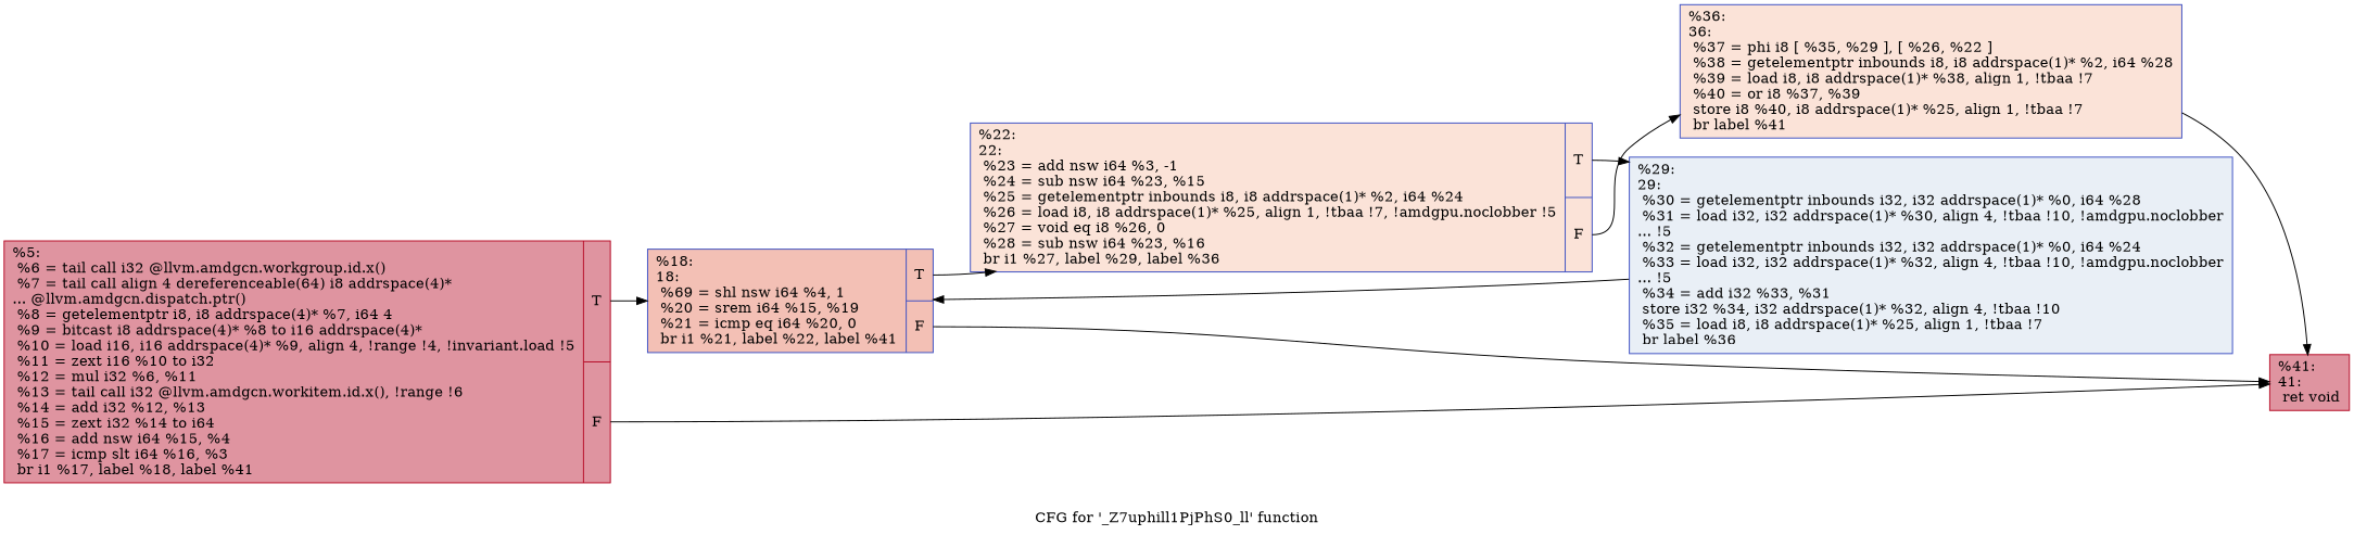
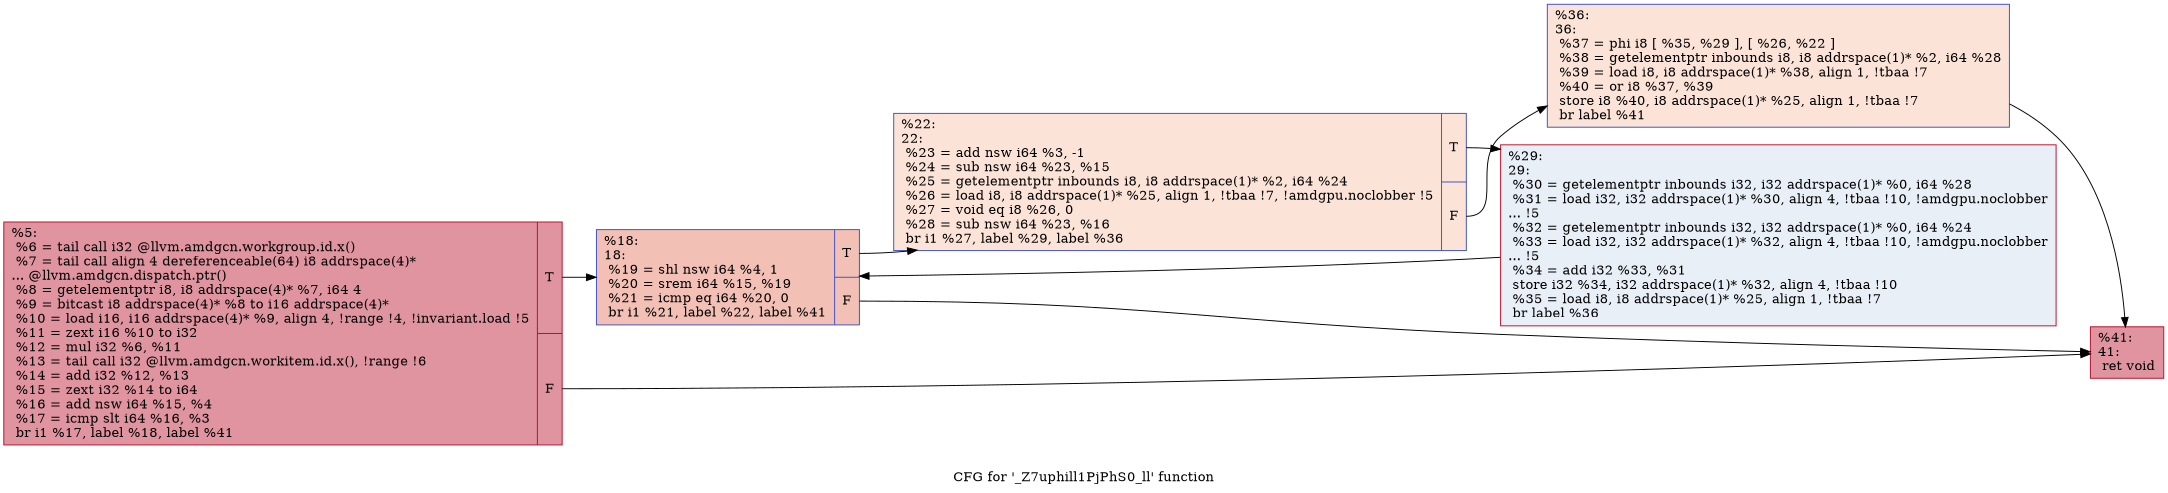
  digraph {
    label="CFG for '_Z7uphill1PjPhS0_ll' function"
    rankdir=LR
    node [color="#3d50c3ff" fillcolor="#b70d2870" shape=record style=filled]
    edge [tailport=s0]
    n1 [color="#b70d28ff" label="{%5:\l  %6 = tail call i32 @llvm.amdgcn.workgroup.id.x()\l  %7 = tail call align 4 dereferenceable(64) i8 addrspace(4)*\l... @llvm.amdgcn.dispatch.ptr()\l  %8 = getelementptr i8, i8 addrspace(4)* %7, i64 4\l  %9 = bitcast i8 addrspace(4)* %8 to i16 addrspace(4)*\l  %10 = load i16, i16 addrspace(4)* %9, align 4, !range !4, !invariant.load !5\l  %11 = zext i16 %10 to i32\l  %12 = mul i32 %6, %11\l  %13 = tail call i32 @llvm.amdgcn.workitem.id.x(), !range !6\l  %14 = add i32 %12, %13\l  %15 = zext i32 %14 to i64\l  %16 = add nsw i64 %15, %4\l  %17 = icmp slt i64 %16, %3\l  br i1 %17, label %18, label %41\l|{<s0>T|<s1>F}}"]
-   n2 [fillcolor="#e5705870" label="{%18:\l18:                                               \l  %69 = shl nsw i64 %4, 1\l  %20 = srem i64 %15, %19\l  %21 = icmp eq i64 %20, 0\l  br i1 %21, label %22, label %41\l|{<s0>T|<s1>F}}"]
+   n2 [fillcolor="#e5705870" label="{%18:\l18:                                               \l  %19 = shl nsw i64 %4, 1\l  %20 = srem i64 %15, %19\l  %21 = icmp eq i64 %20, 0\l  br i1 %21, label %22, label %41\l|{<s0>T|<s1>F}}"]
    n3 [color="#b70d28ff" label="{%41:\l41:                                               \l  ret void\l}"]
    n4 [fillcolor="#f6bfa670" label="{%22:\l22:                                               \l  %23 = add nsw i64 %3, -1\l  %24 = sub nsw i64 %23, %15\l  %25 = getelementptr inbounds i8, i8 addrspace(1)* %2, i64 %24\l  %26 = load i8, i8 addrspace(1)* %25, align 1, !tbaa !7, !amdgpu.noclobber !5\l  %27 = void eq i8 %26, 0\l  %28 = sub nsw i64 %23, %16\l  br i1 %27, label %29, label %36\l|{<s0>T|<s1>F}}"]
-   n5 [fillcolor="#cedaeb70" label="{%29:\l29:                                               \l  %30 = getelementptr inbounds i32, i32 addrspace(1)* %0, i64 %28\l  %31 = load i32, i32 addrspace(1)* %30, align 4, !tbaa !10, !amdgpu.noclobber\l... !5\l  %32 = getelementptr inbounds i32, i32 addrspace(1)* %0, i64 %24\l  %33 = load i32, i32 addrspace(1)* %32, align 4, !tbaa !10, !amdgpu.noclobber\l... !5\l  %34 = add i32 %33, %31\l  store i32 %34, i32 addrspace(1)* %32, align 4, !tbaa !10\l  %35 = load i8, i8 addrspace(1)* %25, align 1, !tbaa !7\l  br label %36\l}"]
+   n5 [color="#b70d28ff" fillcolor="#cedaeb70" label="{%29:\l29:                                               \l  %30 = getelementptr inbounds i32, i32 addrspace(1)* %0, i64 %28\l  %31 = load i32, i32 addrspace(1)* %30, align 4, !tbaa !10, !amdgpu.noclobber\l... !5\l  %32 = getelementptr inbounds i32, i32 addrspace(1)* %0, i64 %24\l  %33 = load i32, i32 addrspace(1)* %32, align 4, !tbaa !10, !amdgpu.noclobber\l... !5\l  %34 = add i32 %33, %31\l  store i32 %34, i32 addrspace(1)* %32, align 4, !tbaa !10\l  %35 = load i8, i8 addrspace(1)* %25, align 1, !tbaa !7\l  br label %36\l}"]
    n6 [fillcolor="#f6bfa670" label="{%36:\l36:                                               \l  %37 = phi i8 [ %35, %29 ], [ %26, %22 ]\l  %38 = getelementptr inbounds i8, i8 addrspace(1)* %2, i64 %28\l  %39 = load i8, i8 addrspace(1)* %38, align 1, !tbaa !7\l  %40 = or i8 %37, %39\l  store i8 %40, i8 addrspace(1)* %25, align 1, !tbaa !7\l  br label %41\l}"]
    n1 -> n2
    n1 -> n3 [tailport=s1]
    n2 -> n3 [tailport=s1]
    n2 -> n4
    n4 -> n5
    n4 -> n6 [tailport=s1]
    n5 -> n2
    n6 -> n3
  }
